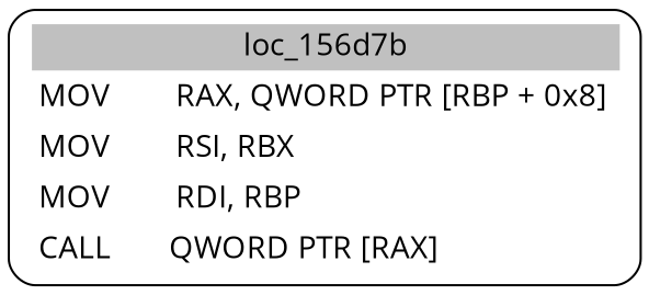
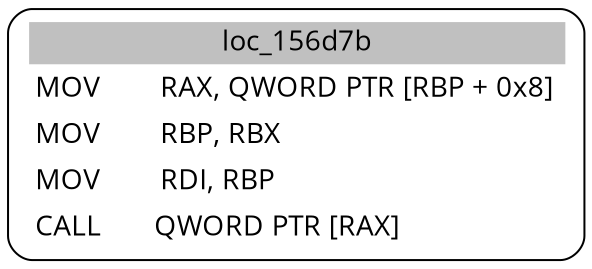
  digraph {
    rankdir=LR
    fontname="Open Sans"
-   n1 [fontname="Open Sans" label=<<table border="0" cellborder="0" cellpadding="3"><tr><td align="center" colspan="2" bgcolor="grey">loc_156d7b</td></tr><tr><td align="left">MOV        RAX, QWORD PTR [RBP + 0x8]</td></tr><tr><td align="left">MOV        RSI, RBX</td></tr><tr><td align="left">MOV        RDI, RBP</td></tr><tr><td align="left">CALL       QWORD PTR [RAX]</td></tr></table>> shape=Mrecord]
+   n1 [fontname="Open Sans" label=<<table border="0" cellborder="0" cellpadding="3"><tr><td align="center" colspan="2" bgcolor="grey">loc_156d7b</td></tr><tr><td align="left">MOV        RAX, QWORD PTR [RBP + 0x8]</td></tr><tr><td align="left">MOV        RBP, RBX</td></tr><tr><td align="left">MOV        RDI, RBP</td></tr><tr><td align="left">CALL       QWORD PTR [RAX]</td></tr></table>> shape=Mrecord]
  }
